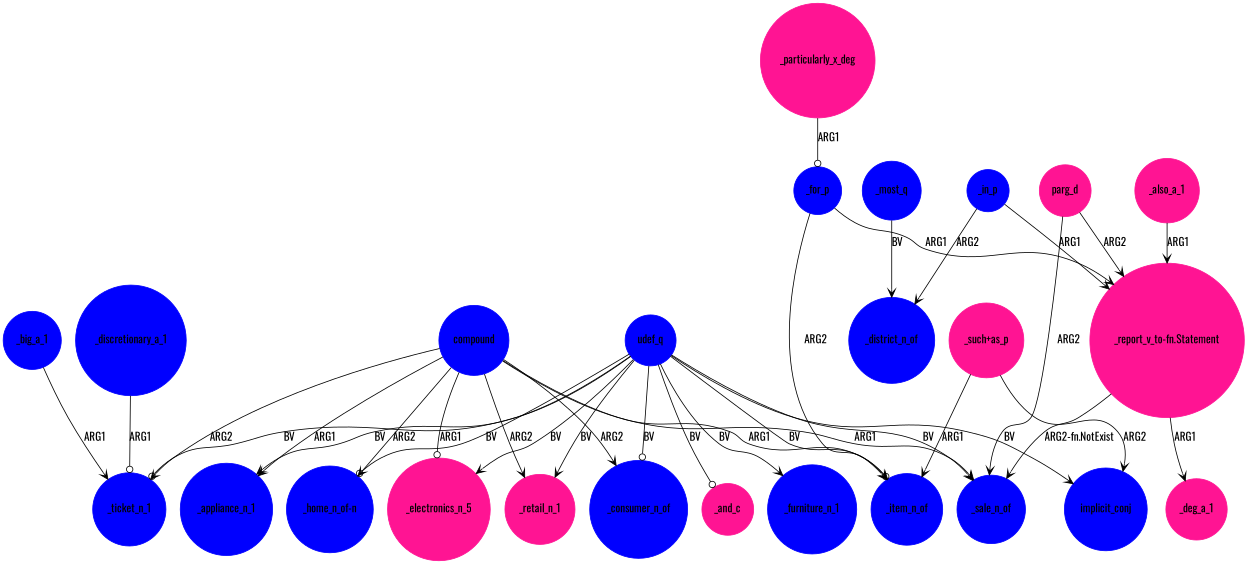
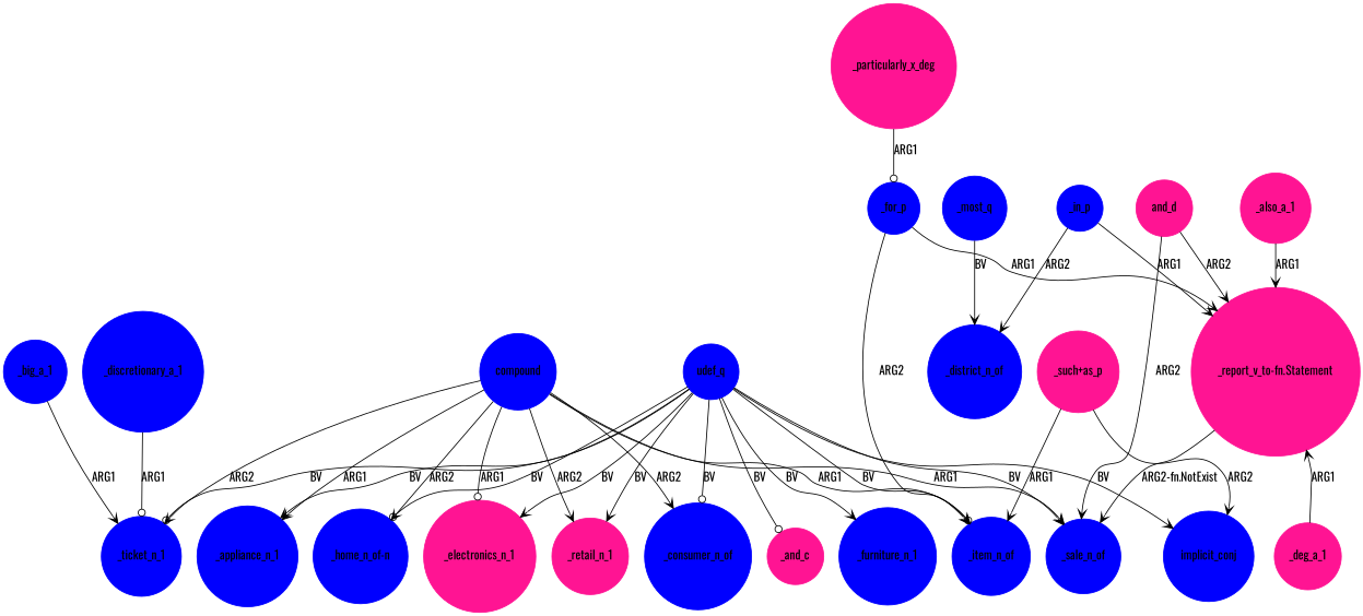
  digraph {
    fontname=Oswald
    node [color=blue fontname=Oswald shape=circle style=filled]
    edge [arrowhead=vee fontname=Oswald]
    _big_a_1
    _ticket_n_1
    compound
-   _electronics_n_1 [color=deeppink label=_electronics_n_5]
+   _electronics_n_1 [color=deeppink]
    _appliance_n_1
    _retail_n_1 [color=deeppink]
    "_home_n_of-n"
    _sale_n_of
    _item_n_of
    _consumer_n_of
    _for_p
    "_report_v_to-fn.Statement" [color=deeppink]
    udef_q
    implicit_conj
    _furniture_n_1
    _and_c [color=deeppink]
    _most_q
    _district_n_of
    _particularly_x_deg [color=deeppink]
    _discretionary_a_1
    _in_p
-   parg_d [color=deeppink]
+   parg_d [color=deeppink label=and_d]
    "_such+as_p" [color=deeppink]
    n24 [color=deeppink label=_deg_a_1]
    _also_a_1 [color=deeppink]
    _big_a_1 -> _ticket_n_1 [label=ARG1]
    compound -> _ticket_n_1 [label=ARG2]
    compound -> _electronics_n_1 [arrowhead=odot label=ARG1]
    compound -> _appliance_n_1 [label=ARG1]
    compound -> _retail_n_1 [label=ARG2]
    compound -> "_home_n_of-n" [label=ARG2]
    compound -> _sale_n_of [label=ARG1]
    compound -> _item_n_of [arrowhead=odot label=ARG1]
    compound -> _consumer_n_of [label=ARG2]
    _for_p -> _item_n_of [label=ARG2]
    _for_p -> "_report_v_to-fn.Statement" [label=ARG1]
    "_report_v_to-fn.Statement" -> _sale_n_of [label="ARG2-fn.NotExist"]
    udef_q -> _ticket_n_1 [arrowhead=odot label=BV]
    udef_q -> _electronics_n_1 [label=BV]
    udef_q -> _appliance_n_1 [label=BV]
    udef_q -> _retail_n_1 [label=BV]
    udef_q -> "_home_n_of-n" [arrowhead=odot label=BV]
    udef_q -> _sale_n_of [label=BV]
    udef_q -> _item_n_of [label=BV]
    udef_q -> _consumer_n_of [arrowhead=odot label=BV]
    udef_q -> implicit_conj [label=BV]
    udef_q -> _furniture_n_1 [label=BV]
    udef_q -> _and_c [arrowhead=odot label=BV]
    _most_q -> _district_n_of [label=BV]
    _particularly_x_deg -> _for_p [arrowhead=odot label=ARG1]
    _discretionary_a_1 -> _ticket_n_1 [arrowhead=odot label=ARG1]
    _in_p -> "_report_v_to-fn.Statement" [label=ARG1]
    _in_p -> _district_n_of [label=ARG2]
    parg_d -> _sale_n_of [label=ARG2]
    parg_d -> "_report_v_to-fn.Statement" [label=ARG2]
    "_such+as_p" -> _item_n_of [label=ARG1]
    "_such+as_p" -> implicit_conj [label=ARG2]
-   "_report_v_to-fn.Statement" -> n24 [label=ARG1]
+   n24 -> "_report_v_to-fn.Statement" [label=ARG1]
    _also_a_1 -> "_report_v_to-fn.Statement" [label=ARG1]
  }
